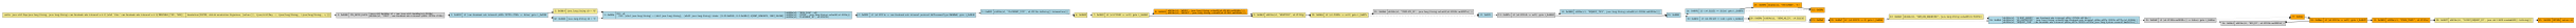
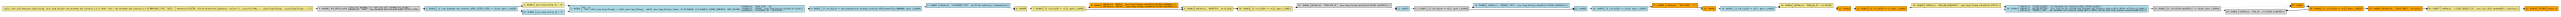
  digraph {
    fontname="IBM Plex Mono"
    rankdir=LR
    node [fillcolor=lightblue fontname="IBM Plex Mono" shape=record style=filled]
    edge [arrowhead=box fontname="IBM Plex Mono" style=dotted]
    n1 [fillcolor=lightgrey label="{0\:\ 0x0000|MTH_ENTER_BLOCK\l|java.util.HashMap r1 = new java.util.HashMap(r4.f1119m)\lm1424a(r1, \"IDFA\", com.facebook.ads.internal.p009c.C0721b.f749b)\l}"]
    n2 [label="{1\:\ 0x0012|if (com.facebook.ads.internal.p009c.C0721b.f750c == false) goto L_0x0105\l}"]
    n3 [fillcolor=khaki label="{2\:\ 0x0014|java.lang.String r0 = \"0\"\l}"]
    n4 [label="{32\:\ 0x0105|java.lang.String r0 = \"1\"\l}"]
    n5 [label="{3\:\ 0x0016|PHI: r0 \l  PHI: (r0v4 java.lang.String) = (r0v3 java.lang.String), (r0v32 java.lang.String) binds: [B:32:0x0105, B:2:0x0014] A[DONT_GENERATE, DONT_INLINE]\l|m1424a(r1, \"IDFA_FLAG\", r0)\lm1424a(r1, \"COPPA\", java.lang.String.valueOf(r4.f1116j))\lm1424a(r1, \"PLACEMENT_ID\", r4.f1107a)\l}"]
    n6 [label="{4\:\ 0x002f|if (r4.f1111e == com.facebook.ads.internal.protocol.AdPlacementType.UNKNOWN) goto L_0x0040\l}"]
    n7 [label="{5\:\ 0x0031|m1424a(r1, \"PLACEMENT_TYPE\", r4.f1111e.toString().toLowerCase())\l}"]
    n8 [fillcolor=khaki label="{6\:\ 0x0040}"]
    n9 [fillcolor=khaki label="{7\:\ 0x0042|if (r4.f1118l == null) goto L_0x0062\l}"]
    n10 [fillcolor=orange label="{8\:\ 0x0044|m1424a(r1, \"WIDTH\", java.lang.String.valueOf(r4.f1118l.mo10945b()))\lm1424a(r1, \"HEIGHT\", java.lang.String.valueOf(r4.f1118l.mo10944a()))\l}"]
    n11 [fillcolor=khaki label="{9\:\ 0x0062|m1424a(r1, \"ADAPTERS\", r4.f1113g)\l}"]
    n12 [fillcolor=khaki label="{10\:\ 0x006b|if (r4.f1109c == null) goto L_0x007c\l}"]
    n13 [fillcolor=lightgrey label="{11\:\ 0x006d|m1424a(r1, \"TEMPLATE_ID\", java.lang.String.valueOf(r4.f1109c.mo10927a()))\l}"]
    n14 [label="{12\:\ 0x007c}"]
    n15 [fillcolor=lightgrey label="{13\:\ 0x007e|if (r4.f1114h == null) goto L_0x008f\l}"]
    n16 [label="{14\:\ 0x0080|m1424a(r1, \"REQUEST_TYPE\", java.lang.String.valueOf(r4.f1114h.mo10924a()))\l}"]
    n17 [label="{15\:\ 0x008f}"]
    n18 [label="{16\:\ 0x0091|if (r4.f1115i == false) goto L_0x009a\l}"]
    n19 [fillcolor=orange label="{17\:\ 0x0093|m1424a(r1, \"TEST_MODE\", \"1\")\l}"]
    n20 [fillcolor=orange label="{18\:\ 0x009a}"]
    n21 [label="{19\:\ 0x009c|if (r4.f1112f == null) goto L_0x00a5\l}"]
    n22 [fillcolor=khaki label="{20\:\ 0x009e|m1424a(r1, \"DEMO_AD_ID\", r4.f1112f)\l}"]
    n23 [fillcolor=orange label="{21\:\ 0x00a5}"]
    n24 [fillcolor=orange label="{22\:\ 0x00a7|if (r4.f1117k == 0) goto L_0x00b4\l}"]
    n25 [fillcolor=khaki label="{23\:\ 0x00a9|m1424a(r1, \"NUM_ADS_REQUESTED\", java.lang.String.valueOf(r4.f1117k))\l}"]
    n26 [label="{24\:\ 0x00b4|m1424a(r1, \"CLIENT_EVENTS\", com.facebook.ads.internal.p016j.C0769b.m1110a())\lm1424a(r1, \"KG_RESTRICTED\", java.lang.String.valueOf(com.facebook.ads.internal.p026q.p027a.C0929z.m1771a(r4.f1108b)))\lm1424a(r1, \"REQUEST_TIME\", com.facebook.ads.internal.p026q.p027a.C0923t.m1751a(java.lang.System.currentTimeMillis()))\l}"]
    n27 [fillcolor=lightgrey label="{25\:\ 0x00df|if (r4.f1120n.mo10931c() == false) goto L_0x00ec\l}"]
    n28 [fillcolor=lightgrey label="{26\:\ 0x00e1|m1424a(r1, \"BID_ID\", r4.f1120n.mo10932d())\l}"]
    n29 [fillcolor=orange label="{27\:\ 0x00ec}"]
    n30 [fillcolor=orange label="{28\:\ 0x00ee|if (r4.f1121o == null) goto L_0x00f7\l}"]
    n31 [fillcolor=orange label="{29\:\ 0x00f0|m1424a(r1, \"STACK_TRACE\", r4.f1121o)\l}"]
    n32 [fillcolor=khaki label="{30\:\ 0x00f7|m1424a(r1, \"CLIENT_REQUEST_ID\", java.util.UUID.randomUUID().toString())\l}"]
    n33 [fillcolor=orange label="{31\:\ 0x0104|RETURN\l|return r1\l}"]
    n34 [fillcolor=khaki label="{public java.util.Map\<java.lang.String, java.lang.String\> com.facebook.ads.internal.o.b.f((r4v0 'this' com.facebook.ads.internal.o.b A[IMMUTABLE_TYPE, THIS]))  | Annotation[SYSTEM, dalvik.annotation.Signature, \{value=[(), Ljava\/util\/Map, \<, Ljava\/lang\/String;, Ljava\/lang\/String;, \>;]\}]\l}"]
    n1 -> n2
    n2 -> n3 [arrowhead=normal style=bold]
    n2 -> n4 [style=dashed]
    n3 -> n5 [style=dashed]
    n4 -> n5 [arrowhead=normal style=dashed]
    n5 -> n6
    n6 -> n7 [arrowhead=normal style=dashed]
    n6 -> n8
    n7 -> n8 [arrowhead=normal style=dashed]
    n8 -> n9 [arrowhead=normal]
    n9 -> n10
    n9 -> n11 [style=bold]
    n10 -> n11 [arrowhead=normal]
    n11 -> n12 [style=bold]
    n12 -> n13 [style=dashed]
    n12 -> n14 [style=dashed]
    n13 -> n14
    n14 -> n15 [arrowhead=normal style=dashed]
    n15 -> n16 [style=dashed]
    n15 -> n17 [style=bold]
    n16 -> n17 [arrowhead=normal style=dashed]
    n17 -> n18 [arrowhead=normal]
    n18 -> n19 [arrowhead=normal style=bold]
    n18 -> n20 [arrowhead=normal style=dashed]
    n19 -> n20 [arrowhead=normal style=bold]
-   n17 -> n21 [arrowhead=normal]
+   n20 -> n21 [arrowhead=normal]
    n21 -> n22 [style=bold]
    n21 -> n23 [arrowhead=normal]
    n22 -> n23
    n23 -> n24 [style=dashed]
    n24 -> n25 [arrowhead=normal style=dashed]
    n24 -> n26 [arrowhead=normal]
    n25 -> n26
    n26 -> n27 [arrowhead=normal style=dashed]
    n27 -> n28 [arrowhead=normal style=dashed]
    n27 -> n29
    n28 -> n29 [arrowhead=normal]
    n29 -> n30 [style=bold]
    n30 -> n28 [style=bold]
    n30 -> n31 [arrowhead=normal style=bold]
    n31 -> n32 [style=bold]
    n32 -> n33
    n34 -> n1 [arrowhead=normal]
  }
